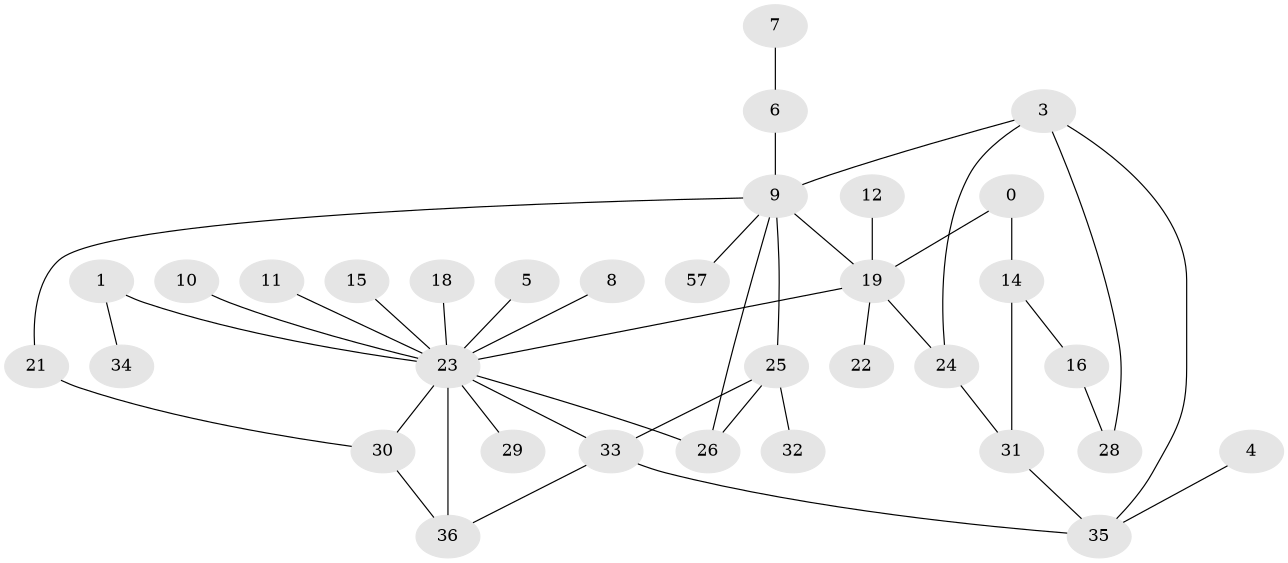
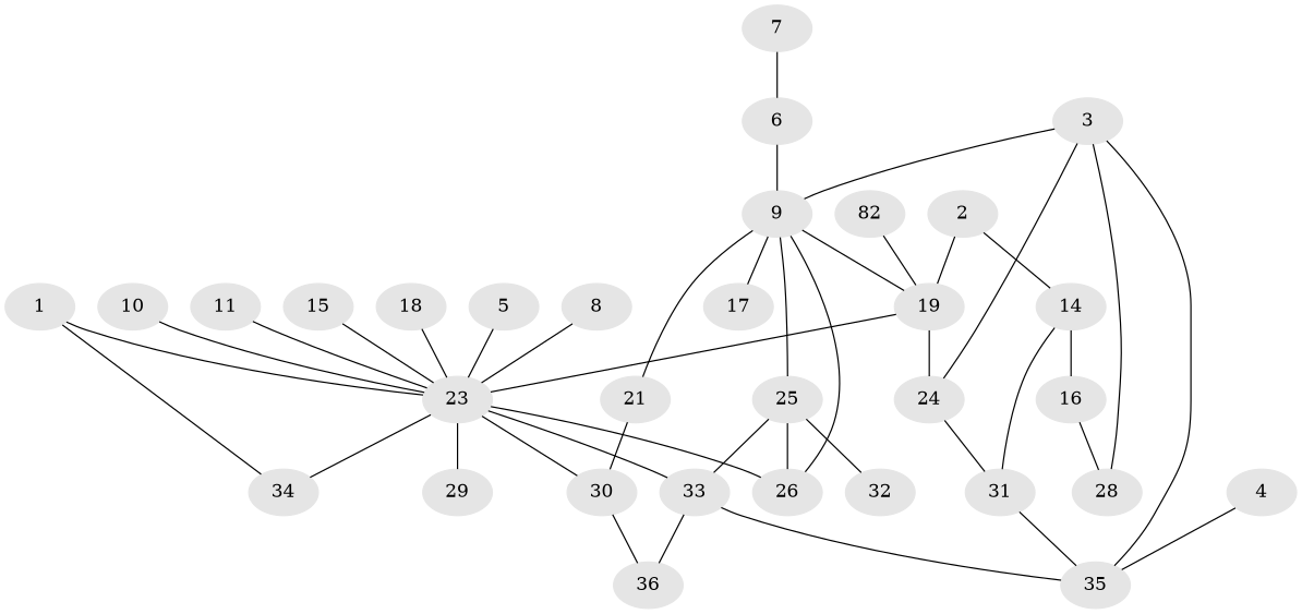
  graph {
    node [color=gray90 style=filled]
    edge [weight=1.0]
    1
    23
    34
    26
    36
    30
    29
    33
-   2 [label=0]
+   2
    14
    19
    16
    31
    24
-   22
    3
    9
    28
    35
-   17 [label=57]
+   17
    21
    25
    4
    5
    6
    7
    8
    32
    10
    11
-   12
+   12 [label=82]
    15
    18
    1 -- 23
    1 -- 34
    23 -- 26
-   23 -- 36
+   23 -- 34
    23 -- 30
    23 -- 29
    23 -- 33
    30 -- 36
    33 -- 36
    33 -- 35
    2 -- 14
    2 -- 19
    14 -- 16
    14 -- 31
    19 -- 23
    19 -- 24
-   19 -- 22
    16 -- 28
    31 -- 35
    24 -- 31
    3 -- 24
    3 -- 9
    3 -- 28
    3 -- 35
    9 -- 26
    9 -- 19
    9 -- 17
    9 -- 21
    9 -- 25
    21 -- 30
    25 -- 26
    25 -- 33
    25 -- 32
    4 -- 35
    5 -- 23
    6 -- 9
    7 -- 6
    8 -- 23
    10 -- 23
    11 -- 23
    12 -- 19
    15 -- 23
    18 -- 23
  }
